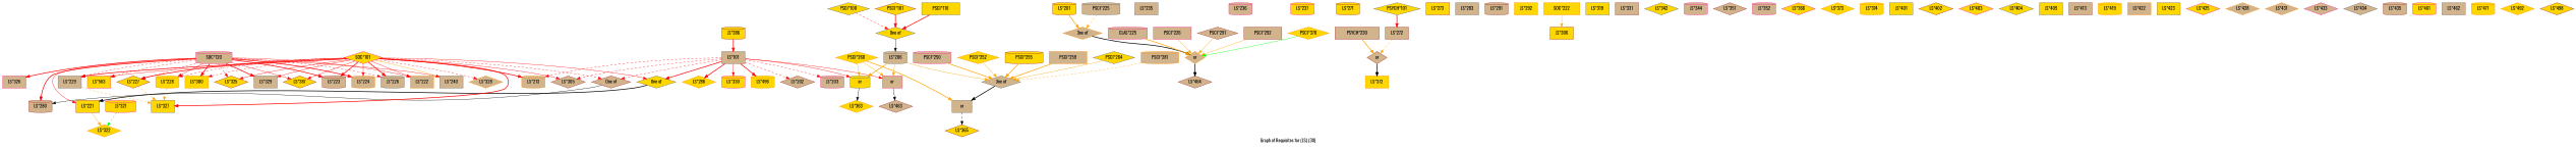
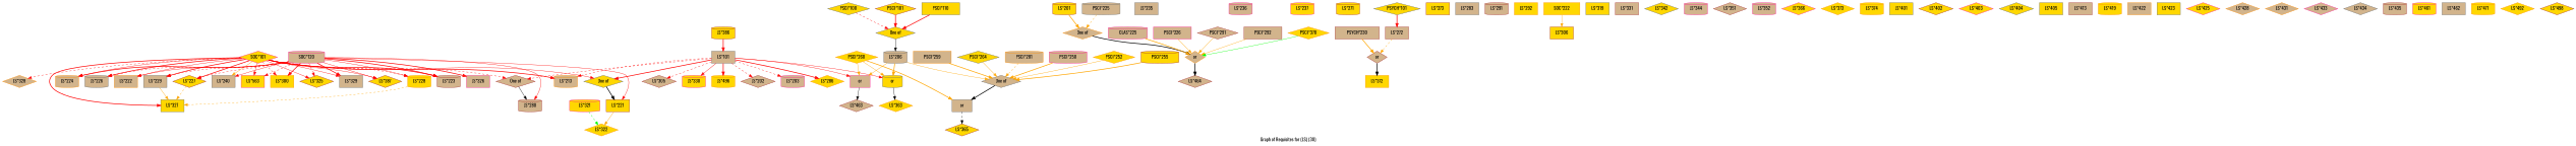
  strict digraph {
    fontname=Oswald
    label="Graph of Requisites for (LS) (30)"
    node [color=brown fillcolor=gold fontname=Oswald shape=diamond style=filled]
    edge [color=red fontname=Oswald style=solid]
    "LS*101" [color=gray40 fillcolor=tan height=0.5 shape=box width=0.95833]
    "LS*202" [fillcolor=tan height=0.5 width=0.95833]
    "LS*203" [color=deeppink fillcolor=tan height=0.5 shape=cylinder width=0.95833]
    "LS*213" [color=darkorange fillcolor=tan height=0.5 shape=cylinder width=0.95833]
    n5 [color=gray40 height=0.5 label="One of" width=1.6085]
    n6 [fillcolor=tan height=0.5 label="One of" width=1.6085]
    "LS*286" [color=darkorange height=0.5 width=0.95833]
    "LS*305" [fillcolor=tan height=0.5 width=0.95833]
    "LS*330" [color=deeppink height=0.5 shape=cylinder width=0.95833]
    n10 [color=gray40 height=0.5 label=or shape=cylinder width=0.81703]
    n11 [color=deeppink fillcolor=tan height=0.5 label=or shape=box width=0.81703]
    "LS*496" [color=darkorange height=0.5 shape=cylinder width=0.95833]
    "LS*221" [height=0.5 shape=box width=0.95833]
    "LS*280" [fillcolor=tan height=0.5 shape=cylinder width=0.95833]
    "LS*363" [color=darkorange height=0.5 width=0.95833]
    "LS*386" [height=0.5 shape=cylinder width=0.95833]
    "LS*463" [fillcolor=tan height=0.5 width=0.95833]
    "LS*322" [color=darkorange height=0.5 width=0.95833]
    "LS*201" [height=0.5 shape=cylinder width=0.95833]
    n20 [color=darkorange fillcolor=tan height=0.5 label="One of" width=1.6085]
    n21 [color=darkorange fillcolor=tan height=0.5 label=or width=0.81703]
    "LS*464" [fillcolor=tan height=0.5 width=0.95833]
    "LS*206" [color=gray40 fillcolor=tan height=0.5 shape=cylinder width=0.95833]
    n24 [color=gray40 fillcolor=tan height=0.5 label="One of" width=1.6085]
    n25 [color=gray40 fillcolor=tan height=0.5 label=or shape=box width=0.81703]
    "LS*365" [height=0.5 width=0.95833]
    n27 [color=gray40 height=0.5 label="One of" width=1.6085]
    "PSCI*100" [color=gray40 height=0.5 width=1.5526]
    "PSCI*101" [height=0.5 width=1.5526]
    "PSCI*110" [color=gray40 height=0.5 shape=box width=1.5526]
    "SOC*101" [color=deeppink height=0.5 width=1.4804]
    "LS*222" [color=darkorange fillcolor=tan height=0.5 shape=box width=0.95833]
    "LS*223" [fillcolor=tan height=0.5 shape=cylinder width=0.95833]
    "LS*224" [color=darkorange fillcolor=tan height=0.5 shape=cylinder width=0.95833]
    "LS*226" [color=gray40 fillcolor=tan height=0.5 shape=cylinder width=0.95833]
    "LS*227" [height=0.5 width=0.95833]
    "LS*228" [color=darkorange height=0.5 shape=cylinder width=0.95833]
    "LS*229" [color=gray40 fillcolor=tan height=0.5 shape=box width=0.95833]
    "LS*240" [color=gray40 fillcolor=tan height=0.5 shape=box width=0.95833]
    n40 [color=deeppink height=0.5 label="LS*563" shape=box width=0.95833]
    "LS*300" [color=darkorange height=0.5 shape=box width=0.95833]
    "LS*325" [height=0.5 width=0.95833]
    "LS*328" [color=darkorange fillcolor=tan height=0.5 width=0.95833]
    "LS*329" [color=gray40 fillcolor=tan height=0.5 shape=box width=0.95833]
    "LS*387" [height=0.5 width=0.95833]
    "LS*327" [color=gray40 height=0.5 shape=box width=0.95833]
    "LS*326" [color=deeppink fillcolor=tan height=0.5 shape=box width=0.95833]
    "SOC*120" [color=deeppink fillcolor=tan height=0.5 shape=cylinder width=1.4804]
    "LS*235" [color=gray40 fillcolor=tan height=0.5 shape=box width=0.95833]
    "LS*236" [color=deeppink fillcolor=tan height=0.5 shape=cylinder width=0.95833]
    "LS*237" [color=deeppink height=0.5 shape=cylinder width=0.95833]
    "LS*271" [height=0.5 shape=cylinder width=0.95833]
    "LS*272" [fillcolor=tan height=0.5 shape=box width=0.95833]
    n54 [fillcolor=tan height=0.5 label=or width=0.81703]
    "LS*372" [color=darkorange height=0.5 shape=box width=0.95833]
    "PSYCH*101" [color=gray40 height=0.5 width=1.8234]
    "LS*273" [height=0.5 shape=box width=0.95833]
    "LS*283" [color=gray40 fillcolor=tan height=0.5 shape=box width=0.95833]
    "LS*291" [fillcolor=tan height=0.5 shape=cylinder width=0.95833]
    "LS*292" [color=darkorange height=0.5 shape=box width=0.95833]
    "LS*306" [height=0.5 shape=box width=0.95833]
    "SOC*222" [color=darkorange height=0.5 shape=box width=1.4804]
    "LS*319" [color=gray40 height=0.5 shape=box width=0.95833]
    "LS*321" [color=deeppink height=0.5 shape=cylinder width=1.2457]
    "LS*331" [fillcolor=tan height=0.5 shape=box width=0.95833]
    "LS*342" [color=gray40 height=0.5 width=0.95833]
    "LS*344" [color=deeppink fillcolor=tan height=0.5 shape=cylinder width=0.95833]
    "LS*351" [fillcolor=tan height=0.5 width=0.95833]
    "LS*352" [color=deeppink fillcolor=tan height=0.5 shape=cylinder width=0.95833]
    "PSCI*260" [color=darkorange height=0.5 width=1.5526]
    "PSCI*250" [color=deeppink fillcolor=tan height=0.5 shape=cylinder width=1.5526]
    "PSCI*252" [color=darkorange height=0.5 width=1.5526]
    "PSCI*255" [height=0.5 shape=cylinder width=1.5526]
    "PSCI*259" [color=darkorange fillcolor=tan height=0.5 shape=box width=1.5526]
    "PSCI*264" [color=gray40 height=0.5 width=1.5526]
    "PSCI*281" [color=darkorange fillcolor=tan height=0.5 shape=cylinder width=1.5526]
    "LS*366" [color=deeppink height=0.5 width=0.95833]
    "PSYCH*230" [fillcolor=tan height=0.5 shape=box width=1.8234]
    "LS*373" [color=darkorange height=0.5 width=0.95833]
    "LS*374" [color=darkorange height=0.5 shape=cylinder width=0.95833]
    "LS*401" [color=gray40 height=0.5 shape=box width=0.95833]
    "LS*402" [height=0.5 width=0.95833]
    "LS*403" [color=deeppink height=0.5 width=0.95833]
    "LS*404" [color=gray40 height=0.5 width=0.95833]
    "LS*405" [color=gray40 height=0.5 shape=box width=0.95833]
    "LS*413" [fillcolor=tan height=0.5 shape=box width=0.95833]
    "LS*419" [color=darkorange height=0.5 shape=cylinder width=0.95833]
    "LS*422" [color=darkorange fillcolor=tan height=0.5 shape=box width=0.95833]
    "LS*423" [color=gray40 height=0.5 shape=box width=0.95833]
    "LS*425" [color=deeppink height=0.5 width=0.95833]
    "LS*428" [color=darkorange fillcolor=tan height=0.5 width=0.95833]
    "LS*431" [color=darkorange fillcolor=tan height=0.5 width=0.95833]
    "LS*433" [color=deeppink fillcolor=tan height=0.5 width=0.95833]
    "LS*434" [color=gray40 fillcolor=tan height=0.5 width=0.95833]
    "LS*435" [fillcolor=tan height=0.5 shape=cylinder width=0.95833]
    "LS*461" [color=deeppink height=0.5 shape=cylinder width=0.95833]
    "LS*462" [color=gray40 fillcolor=tan height=0.5 shape=box width=0.95833]
    "PSCI*225" [color=gray40 fillcolor=tan height=0.5 shape=cylinder width=1.5526]
    "CLAS*225" [color=deeppink fillcolor=tan height=0.5 shape=cylinder width=1.6068]
    "PSCI*226" [color=deeppink fillcolor=tan height=0.5 shape=box width=1.5526]
    "PSCI*291" [fillcolor=tan height=0.5 width=1.5526]
    "PSCI*292" [fillcolor=tan height=0.5 shape=box width=1.5526]
    "PSCI*370" [color=darkorange height=0.5 width=1.5526]
    "LS*471" [color=darkorange height=0.5 shape=cylinder width=0.95833]
    "LS*492" [color=darkorange height=0.5 width=0.95833]
    "LS*498" [height=0.5 width=0.95833]
    "LS*101" -> "LS*202" [style=dashed]
    "LS*101" -> "LS*203" [style=dashed]
    "LS*101" -> "LS*213" [style=dashed]
    "LS*101" -> n5 [style=bold]
    "LS*101" -> n6 [style=dashed]
    "LS*101" -> "LS*286" [style=bold]
    "LS*101" -> "LS*305" [style=dashed]
    "LS*101" -> "LS*330"
    "LS*101" -> n10
    "LS*101" -> n11
    "LS*101" -> "LS*496" [style=bold]
    n5 -> "LS*221" [style=bold color=""]
    n6 -> "LS*280" [color=""]
    n10 -> "LS*363" [color=""]
    n11 -> "LS*463" [color=""]
    "LS*221" -> "LS*322" [color=orange]
    "LS*386" -> "LS*101" [style=bold]
    "LS*201" -> n20 [color=orange style=bold]
    n20 -> n21 [style=bold color=""]
    n21 -> "LS*464" [style=bold color=""]
    "LS*206" -> n10 [color=orange style=bold]
    "LS*206" -> n11 [color=orange]
    "LS*206" -> n24 [color=orange]
    n24 -> n25 [style=bold color=""]
    n25 -> "LS*365" [style=dashed color=""]
    n27 -> "LS*206" [color=""]
    "PSCI*100" -> n27 [style=dashed]
    "PSCI*101" -> n27 [style=bold]
    "PSCI*110" -> n27 [style=bold]
    "SOC*101" -> "LS*213" [style=bold]
    "SOC*101" -> n5
    "SOC*101" -> n6 [style=dashed]
-   "SOC*101" -> "LS*305"
    "SOC*101" -> "LS*222"
    "SOC*101" -> "LS*223" [style=bold]
    "SOC*101" -> "LS*224"
    "SOC*101" -> "LS*226" [style=bold]
    "SOC*101" -> "LS*227" [style=bold]
    "SOC*101" -> "LS*228" [style=dashed]
    "SOC*101" -> "LS*229" [style=bold]
    "SOC*101" -> "LS*240" [color=orange]
    "SOC*101" -> n40
    "SOC*101" -> "LS*300" [style=dashed]
    "SOC*101" -> "LS*325"
    "SOC*101" -> "LS*328" [style=dashed]
    "SOC*101" -> "LS*329"
    "SOC*101" -> "LS*387"
    "SOC*101" -> "LS*327" [style=bold]
    "LS*227" -> "LS*327" [color=orange style=dashed]
    "LS*228" -> "LS*327" [color=orange style=dashed]
-   "LS*229" -> "LS*327" [color=orange style=dashed]
+   "LS*229" -> "LS*327" [color=orange]
    "SOC*120" -> "LS*221"
-   "SOC*120" -> "LS*280" [style=bold]
+   "SOC*120" -> "LS*280"
    "SOC*120" -> "LS*222"
    "SOC*120" -> "LS*223" [style=bold]
    "SOC*120" -> "LS*224" [style=bold]
    "SOC*120" -> "LS*226" [style=dashed]
    "SOC*120" -> "LS*227" [style=dashed]
    "SOC*120" -> "LS*228"
    "SOC*120" -> "LS*229" [style=dashed]
    "SOC*120" -> "LS*240"
    "SOC*120" -> n40 [style=dashed]
    "SOC*120" -> "LS*300" [style=bold]
    "SOC*120" -> "LS*325" [style=dashed]
    "SOC*120" -> "LS*329" [style=bold]
    "SOC*120" -> "LS*387"
    "SOC*120" -> "LS*326" [style=bold]
    "LS*272" -> n54 [color=orange style=dashed]
    n54 -> "LS*372" [style=bold color=""]
    "PSYCH*101" -> "LS*272" [style=bold]
    "SOC*222" -> "LS*306" [color=orange]
    "LS*321" -> "LS*322" [color=green style=dashed]
    "PSCI*260" -> n10 [color=orange]
    "PSCI*260" -> n11 [color=orange]
    "PSCI*260" -> n25 [color=orange style=bold]
    "PSCI*250" -> n24 [color=orange style=bold]
    "PSCI*252" -> n24 [color=orange]
    "PSCI*255" -> n24 [color=orange style=bold]
    "PSCI*259" -> n24 [color=orange style=bold]
    "PSCI*264" -> n24 [color=orange]
    "PSCI*281" -> n24 [color=orange style=dashed]
    "PSYCH*230" -> n54 [color=orange style=bold]
    "PSCI*225" -> n20 [color=orange style=dashed]
    "CLAS*225" -> n21 [color=orange style=bold]
    "PSCI*226" -> n21 [color=orange]
    "PSCI*291" -> n21 [color=orange]
    "PSCI*292" -> n21 [color=orange]
    "PSCI*370" -> n21 [color=green]
  }
